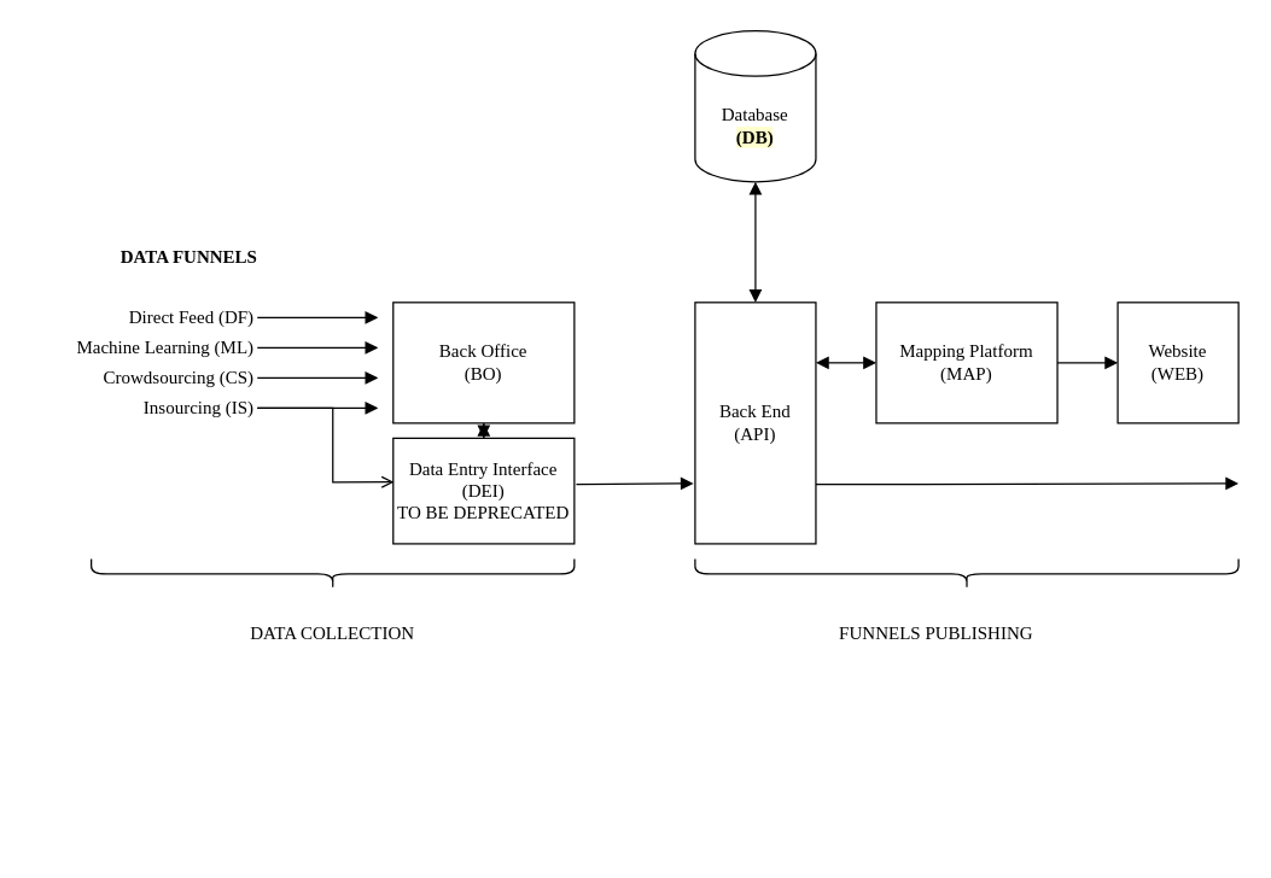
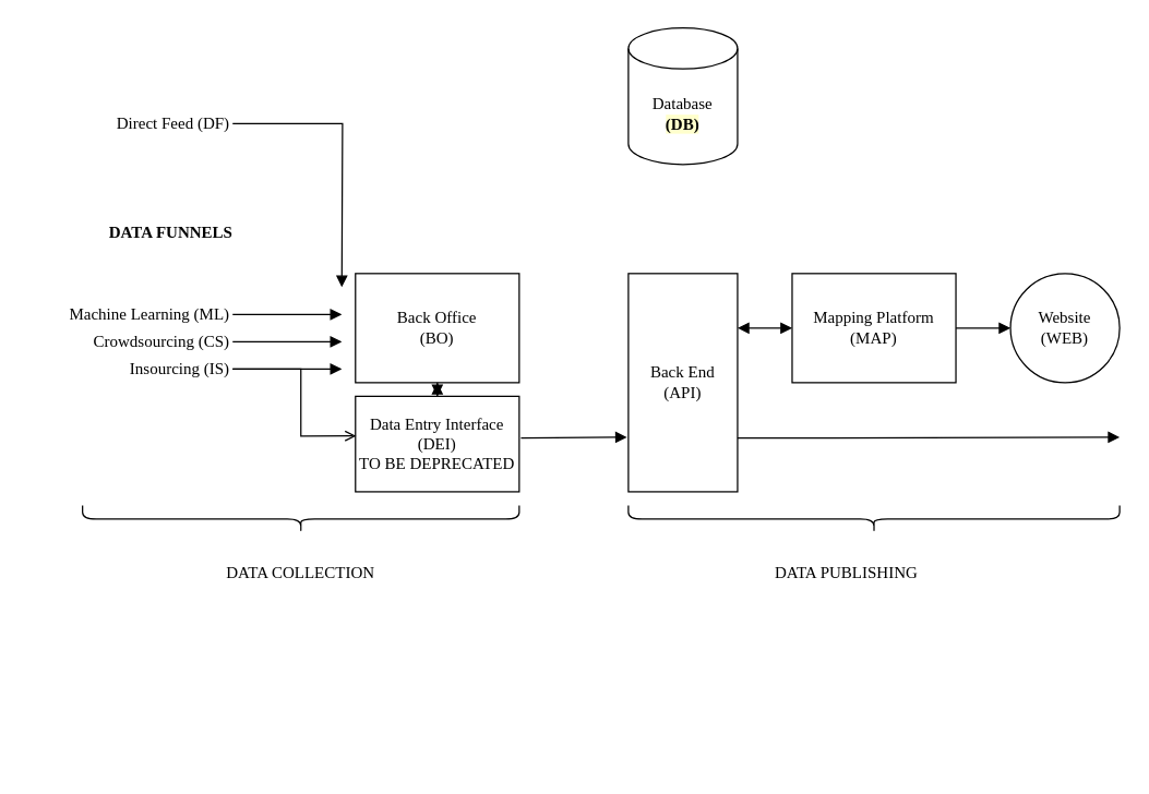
  <mxCell id="0" />
  <mxCell id="1" parent="0" />
- <mxCell id="2" value="" style="edgeStyle=orthogonalEdgeStyle;rounded=0;orthogonalLoop=1;jettySize=auto;html=1;exitX=0.5;exitY=1;exitDx=0;exitDy=0;exitPerimeter=0;entryX=0.5;entryY=0;entryDx=0;entryDy=0;endArrow=block;endFill=1;startArrow=block;startFill=1;fontFamily=Montserrat;fontSource=https%3A%2F%2Ffonts.googleapis.com%2Fcss%3Ffamily%3DMontserrat;" parent="1" source="3" target="4" edge="1"><mxGeometry relative="1" as="geometry"><Array as="points"><mxPoint x="500" y="160" /><mxPoint x="500" y="160" /></Array></mxGeometry></mxCell>
  <mxCell id="3" value="Database&lt;br&gt;&lt;span style=&quot;background-color: rgb(255 , 255 , 204)&quot;&gt;&lt;b&gt;(DB)&lt;/b&gt;&lt;/span&gt;" style="shape=cylinder3;whiteSpace=wrap;html=1;boundedLbl=1;backgroundOutline=1;size=15;fontFamily=Montserrat;fontSource=https%3A%2F%2Ffonts.googleapis.com%2Fcss%3Ffamily%3DMontserrat;" parent="1" vertex="1"><mxGeometry x="460" y="20" width="80" height="100" as="geometry" /></mxCell>
  <mxCell id="4" value="&lt;span&gt;Back End&lt;/span&gt;&lt;br&gt;&lt;span&gt;(API)&lt;/span&gt;" style="rounded=0;whiteSpace=wrap;html=1;fontFamily=Montserrat;fontSource=https%3A%2F%2Ffonts.googleapis.com%2Fcss%3Ffamily%3DMontserrat;" parent="1" vertex="1"><mxGeometry x="460" y="200" width="80" height="160" as="geometry" /></mxCell>
  <mxCell id="5" style="edgeStyle=orthogonalEdgeStyle;rounded=0;orthogonalLoop=1;jettySize=auto;html=1;startArrow=block;startFill=1;endArrow=block;endFill=1;fontFamily=Montserrat;fontSource=https%3A%2F%2Ffonts.googleapis.com%2Fcss%3Ffamily%3DMontserrat;" parent="1" source="6" target="7" edge="1"><mxGeometry relative="1" as="geometry" /></mxCell>
  <mxCell id="6" value="Back Office&lt;br&gt;(BO)" style="rounded=0;whiteSpace=wrap;html=1;fontFamily=Montserrat;fontSource=https%3A%2F%2Ffonts.googleapis.com%2Fcss%3Ffamily%3DMontserrat;" parent="1" vertex="1"><mxGeometry x="260" y="200" width="120" height="80" as="geometry" /></mxCell>
  <mxCell id="7" value="Data Entry Interface (DEI)&lt;br&gt;TO BE DEPRECATED" style="rounded=0;whiteSpace=wrap;html=1;fontFamily=Montserrat;fontSource=https%3A%2F%2Ffonts.googleapis.com%2Fcss%3Ffamily%3DMontserrat;" parent="1" vertex="1"><mxGeometry x="260" y="290" width="120" height="70" as="geometry" /></mxCell>
  <mxCell id="8" style="edgeStyle=orthogonalEdgeStyle;rounded=0;orthogonalLoop=1;jettySize=auto;html=1;entryX=1;entryY=0.25;entryDx=0;entryDy=0;startArrow=block;startFill=1;endArrow=block;endFill=1;fontFamily=Montserrat;fontSource=https%3A%2F%2Ffonts.googleapis.com%2Fcss%3Ffamily%3DMontserrat;" parent="1" source="10" target="4" edge="1"><mxGeometry relative="1" as="geometry" /></mxCell>
  <mxCell id="9" style="edgeStyle=orthogonalEdgeStyle;rounded=0;orthogonalLoop=1;jettySize=auto;html=1;entryX=0;entryY=0.5;entryDx=0;entryDy=0;startArrow=none;startFill=0;endArrow=block;endFill=1;fontFamily=Montserrat;fontSource=https%3A%2F%2Ffonts.googleapis.com%2Fcss%3Ffamily%3DMontserrat;" parent="1" source="10" target="11" edge="1"><mxGeometry relative="1" as="geometry" /></mxCell>
  <mxCell id="10" value="Mapping Platform&lt;br&gt;(MAP)" style="rounded=0;whiteSpace=wrap;html=1;fontFamily=Montserrat;fontSource=https%3A%2F%2Ffonts.googleapis.com%2Fcss%3Ffamily%3DMontserrat;" parent="1" vertex="1"><mxGeometry x="580" y="200" width="120" height="80" as="geometry" /></mxCell>
- <mxCell id="11" value="Website&lt;br&gt;(WEB)" style="rounded=0;whiteSpace=wrap;html=1;fontFamily=Montserrat;fontSource=https%3A%2F%2Ffonts.googleapis.com%2Fcss%3Ffamily%3DMontserrat;" parent="1" vertex="1"><mxGeometry x="740" y="200" width="80" height="80" as="geometry" /></mxCell>
+ <mxCell id="11" value="Website&lt;br&gt;(WEB)" style="ellipse;whiteSpace=wrap;html=1;fontFamily=Montserrat;fontSource=https%3A%2F%2Ffonts.googleapis.com%2Fcss%3Ffamily%3DMontserrat;" parent="1" vertex="1"><mxGeometry x="740" y="200" width="80" height="80" as="geometry" /></mxCell>
  <mxCell id="12" style="edgeStyle=orthogonalEdgeStyle;rounded=0;orthogonalLoop=1;jettySize=auto;html=1;entryX=0.004;entryY=0.415;entryDx=0;entryDy=0;entryPerimeter=0;startArrow=none;startFill=0;endArrow=open;endFill=1;fontFamily=Montserrat;fontSource=https%3A%2F%2Ffonts.googleapis.com%2Fcss%3Ffamily%3DMontserrat;" parent="1" source="14" target="7" edge="1"><mxGeometry relative="1" as="geometry"><Array as="points"><mxPoint x="220" y="270" /><mxPoint x="220" y="319" /></Array></mxGeometry></mxCell>
  <mxCell id="13" style="edgeStyle=orthogonalEdgeStyle;rounded=0;orthogonalLoop=1;jettySize=auto;html=1;startArrow=none;startFill=0;endArrow=block;endFill=1;fontFamily=Montserrat;fontSource=https%3A%2F%2Ffonts.googleapis.com%2Fcss%3Ffamily%3DMontserrat;" parent="1" source="14" edge="1"><mxGeometry relative="1" as="geometry"><mxPoint x="250" y="270" as="targetPoint" /></mxGeometry></mxCell>
  <mxCell id="14" value="Insourcing (IS)" style="text;html=1;strokeColor=none;fillColor=none;align=right;verticalAlign=middle;whiteSpace=wrap;rounded=0;fontFamily=Montserrat;fontSource=https%3A%2F%2Ffonts.googleapis.com%2Fcss%3Ffamily%3DMontserrat;" parent="1" vertex="1"><mxGeometry x="40" y="260" width="130" height="20" as="geometry" /></mxCell>
  <mxCell id="15" style="edgeStyle=orthogonalEdgeStyle;rounded=0;orthogonalLoop=1;jettySize=auto;html=1;startArrow=none;startFill=0;endArrow=block;endFill=1;fontFamily=Montserrat;fontSource=https%3A%2F%2Ffonts.googleapis.com%2Fcss%3Ffamily%3DMontserrat;" parent="1" source="16" edge="1"><mxGeometry relative="1" as="geometry"><mxPoint x="250" y="250" as="targetPoint" /></mxGeometry></mxCell>
  <mxCell id="16" value="Crowdsourcing (CS)" style="text;html=1;strokeColor=none;fillColor=none;align=right;verticalAlign=middle;whiteSpace=wrap;rounded=0;fontFamily=Montserrat;fontSource=https%3A%2F%2Ffonts.googleapis.com%2Fcss%3Ffamily%3DMontserrat;" parent="1" vertex="1"><mxGeometry x="40" y="240" width="130" height="20" as="geometry" /></mxCell>
  <mxCell id="17" style="edgeStyle=orthogonalEdgeStyle;rounded=0;orthogonalLoop=1;jettySize=auto;html=1;startArrow=none;startFill=0;endArrow=block;endFill=1;fontFamily=Montserrat;fontSource=https%3A%2F%2Ffonts.googleapis.com%2Fcss%3Ffamily%3DMontserrat;" parent="1" source="18" edge="1"><mxGeometry relative="1" as="geometry"><mxPoint x="250" y="230" as="targetPoint" /></mxGeometry></mxCell>
  <mxCell id="18" value="Machine Learning (ML)" style="text;html=1;strokeColor=none;fillColor=none;align=right;verticalAlign=middle;whiteSpace=wrap;rounded=0;fontFamily=Montserrat;fontSource=https%3A%2F%2Ffonts.googleapis.com%2Fcss%3Ffamily%3DMontserrat;" parent="1" vertex="1"><mxGeometry y="220" width="150" height="20" as="geometry" x="20" /></mxCell>
  <mxCell id="19" style="edgeStyle=orthogonalEdgeStyle;rounded=0;orthogonalLoop=1;jettySize=auto;html=1;startArrow=none;startFill=0;endArrow=block;endFill=1;fontFamily=Montserrat;fontSource=https%3A%2F%2Ffonts.googleapis.com%2Fcss%3Ffamily%3DMontserrat;" parent="1" source="20" edge="1"><mxGeometry relative="1" as="geometry"><mxPoint x="250" y="210" as="targetPoint" /></mxGeometry></mxCell>
- <mxCell id="20" value="Direct Feed (DF)" style="text;html=1;strokeColor=none;fillColor=none;align=right;verticalAlign=middle;whiteSpace=wrap;rounded=0;fontFamily=Montserrat;fontSource=https%3A%2F%2Ffonts.googleapis.com%2Fcss%3Ffamily%3DMontserrat;" parent="1" vertex="1"><mxGeometry x="40" y="200" width="130" height="20" as="geometry" /></mxCell>
+ <mxCell id="20" value="Direct Feed (DF)" style="text;html=1;strokeColor=none;fillColor=none;align=right;verticalAlign=middle;whiteSpace=wrap;rounded=0;fontFamily=Montserrat;fontSource=https%3A%2F%2Ffonts.googleapis.com%2Fcss%3Ffamily%3DMontserrat;" parent="1" vertex="1"><mxGeometry x="40" y="80" width="130" height="20" as="geometry" /></mxCell>
  <mxCell id="21" value="" style="endArrow=block;html=1;exitX=1.019;exitY=0.438;exitDx=0;exitDy=0;exitPerimeter=0;entryX=0;entryY=0.75;entryDx=0;entryDy=0;endFill=1;fontFamily=Montserrat;fontSource=https%3A%2F%2Ffonts.googleapis.com%2Fcss%3Ffamily%3DMontserrat;" parent="1" edge="1"><mxGeometry width="50" height="50" relative="1" as="geometry"><mxPoint x="381.28" y="320.66" as="sourcePoint" /><mxPoint x="459" y="320" as="targetPoint" /></mxGeometry></mxCell>
  <mxCell id="22" value="DATA COLLECTION" style="text;html=1;strokeColor=none;fillColor=none;align=center;verticalAlign=middle;whiteSpace=wrap;rounded=0;fontFamily=Montserrat;fontSource=https%3A%2F%2Ffonts.googleapis.com%2Fcss%3Ffamily%3DMontserrat;" vertex="1" parent="1"><mxGeometry x="40" y="410" width="360" height="20" as="geometry" /></mxCell>
  <mxCell id="23" value="DATA FUNNELS" style="text;html=1;strokeColor=none;fillColor=none;align=center;verticalAlign=middle;whiteSpace=wrap;rounded=0;fontStyle=1;fontFamily=Montserrat;fontSource=https%3A%2F%2Ffonts.googleapis.com%2Fcss%3Ffamily%3DMontserrat;" vertex="1" parent="1"><mxGeometry x="40" y="160" width="170" height="20" as="geometry" /></mxCell>
  <mxCell id="24" value="" style="shape=curlyBracket;whiteSpace=wrap;html=1;rounded=1;fontFamily=Montserrat;fontSource=https%3A%2F%2Ffonts.googleapis.com%2Fcss%3Ffamily%3DMontserrat;rotation=-90;size=0.5;" vertex="1" parent="1"><mxGeometry x="210" y="220" width="20" height="320" as="geometry" /></mxCell>
  <mxCell id="25" value="" style="shape=curlyBracket;whiteSpace=wrap;html=1;rounded=1;fontFamily=Montserrat;fontSource=https%3A%2F%2Ffonts.googleapis.com%2Fcss%3Ffamily%3DMontserrat;rotation=-90;size=0.5;" vertex="1" parent="1"><mxGeometry x="630" y="200" width="20" height="360" as="geometry" /></mxCell>
- <mxCell id="26" value="FUNNELS PUBLISHING" style="text;html=1;strokeColor=none;fillColor=none;align=center;verticalAlign=middle;whiteSpace=wrap;rounded=0;fontFamily=Montserrat;fontSource=https%3A%2F%2Ffonts.googleapis.com%2Fcss%3Ffamily%3DMontserrat;" vertex="1" parent="1"><mxGeometry x="440" y="410" width="360" height="20" as="geometry" /></mxCell>
+ <mxCell id="26" value="DATA PUBLISHING" style="text;html=1;strokeColor=none;fillColor=none;align=center;verticalAlign=middle;whiteSpace=wrap;rounded=0;fontFamily=Montserrat;fontSource=https%3A%2F%2Ffonts.googleapis.com%2Fcss%3Ffamily%3DMontserrat;" vertex="1" parent="1"><mxGeometry x="440" y="410" width="360" height="20" as="geometry" /></mxCell>
  <mxCell id="27" value="" style="endArrow=block;html=1;exitX=1.019;exitY=0.438;exitDx=0;exitDy=0;exitPerimeter=0;endFill=1;fontFamily=Montserrat;fontSource=https%3A%2F%2Ffonts.googleapis.com%2Fcss%3Ffamily%3DMontserrat;" edge="1" parent="1"><mxGeometry width="50" height="50" relative="1" as="geometry"><mxPoint x="540" y="320.66" as="sourcePoint" /><mxPoint x="820" y="320" as="targetPoint" /></mxGeometry></mxCell>
